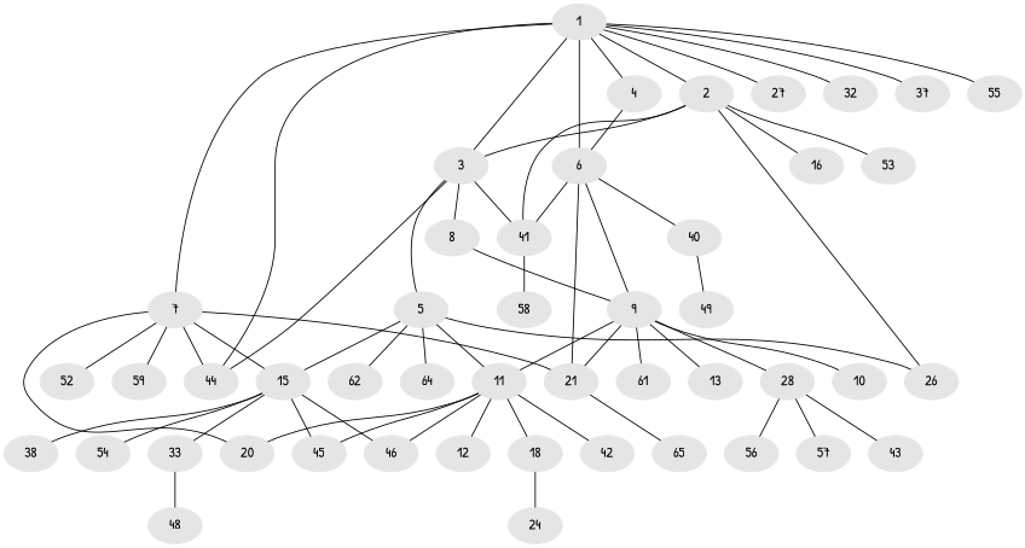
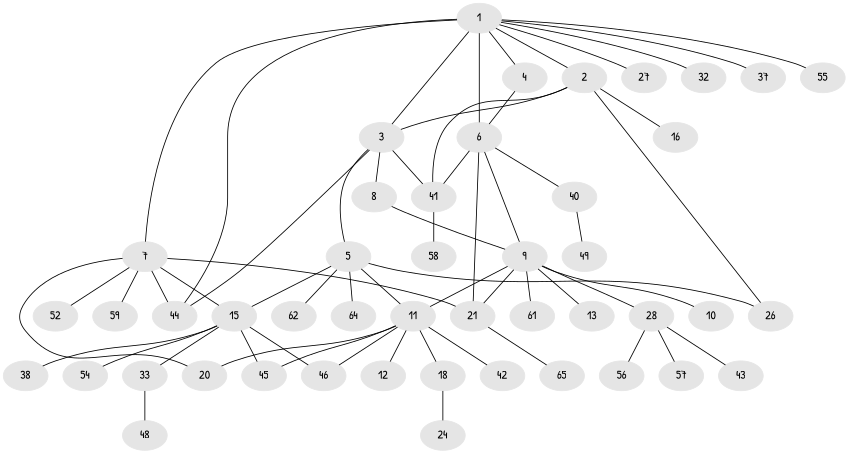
  graph {
    fontname="Patrick Hand"
    node [color=gray90 fontname="Patrick Hand" style=filled]
    edge [fontname="Patrick Hand"]
    1 [super="+29"]
    2 [super="+36"]
    3 [super="+10"]
    4 [super="+23"]
    6 [super="+17"]
    7 [super="+14"]
    27
    32
    37
    44 [super="+50"]
    55
    16
    26 [super="+31"]
    41 [super="+60"]
-   53
    5 [super="+22"]
    8
    9 [super="+66"]
    21 [super="+47"]
    40 [super="+51"]
    15 [super="+34"]
    20 [super="+25"]
    52 [super="+63"]
    59
    58
    11 [super="+19"]
    62
    64
    12
    18 [super="+35"]
    42
    45
    46
    33
    38
    54
    13
    28 [super="+39"]
    n39 [label=10]
    61
    65
    49
    43
    56
    57
    24
    48
    1 -- 2
    1 -- 3
    1 -- 4
    1 -- 6 [weight=4]
    1 -- 7
    1 -- 27
    1 -- 32
    1 -- 37
    1 -- 44
    1 -- 55
    2 -- 3
    2 -- 16
    2 -- 26
    2 -- 41
-   2 -- 53
    3 -- 44
    3 -- 41
    3 -- 5
    3 -- 8
    4 -- 6
    6 -- 41
    6 -- 9
    6 -- 21
    6 -- 40
    7 -- 44
    7 -- 21
    7 -- 15
    7 -- 20 [weight=2]
    7 -- 52
    7 -- 59
    41 -- 58
    5 -- 26
    5 -- 15
    5 -- 11
    5 -- 62
    5 -- 64
    8 -- 9
    9 -- 21
    9 -- 11
    9 -- 13
    9 -- 28
    9 -- n39
    9 -- 61
    21 -- 65
    40 -- 49
    15 -- 45
    15 -- 46
    15 -- 33
    15 -- 38
    15 -- 54 [weight=2]
    11 -- 20
    11 -- 12
    11 -- 18
    11 -- 42
    11 -- 45
    11 -- 46
    18 -- 24
    33 -- 48
    28 -- 43
    28 -- 56
    28 -- 57
  }
